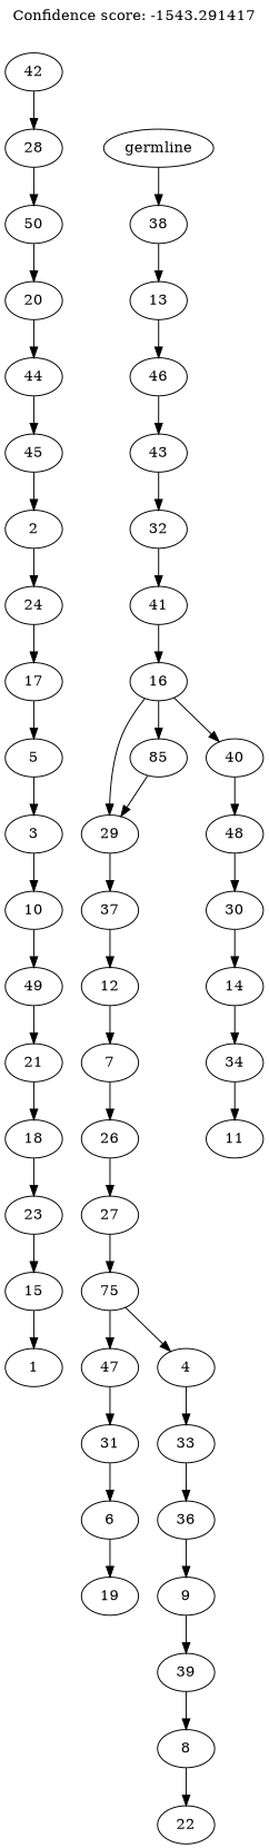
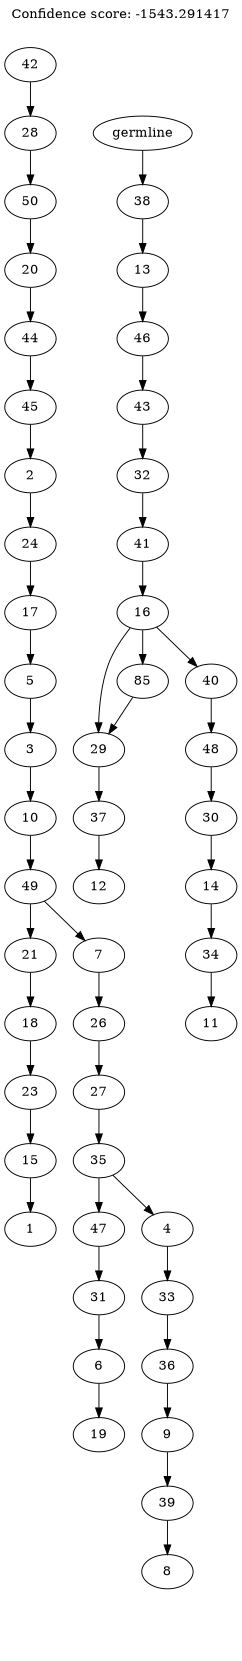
  digraph {
    label="Confidence score: -1543.291417"
    labelloc=t
    n1 [label=34]
    n2 [label=11]
    n3 [label=14]
    n4 [label=30]
    n5 [label=48]
    n6 [label=40]
    n7 [label=37]
    n8 [label=12]
    n9 [label=29]
    n10 [label=85]
    n11 [label=8]
-   n12 [label=22]
    n13 [label=39]
    n14 [label=9]
    n15 [label=36]
    n16 [label=33]
    n17 [label=4]
    n18 [label=6]
    n19 [label=19]
    n20 [label=31]
    n21 [label=47]
-   n22 [label=75]
+   n22 [label=35]
    n23 [label=27]
    n24 [label=26]
    n25 [label=7]
    n26 [label=15]
    n27 [label=1]
    n28 [label=23]
    n29 [label=18]
    n30 [label=21]
    n31 [label=49]
    n32 [label=10]
    n33 [label=3]
    n34 [label=5]
    n35 [label=17]
    n36 [label=24]
    n37 [label=2]
    n38 [label=45]
    n39 [label=44]
    n40 [label=20]
    n41 [label=50]
    n42 [label=28]
    n43 [label=42]
    n44 [label=16]
    n45 [label=41]
    n46 [label=32]
    n47 [label=43]
    n48 [label=46]
    n49 [label=13]
    n50 [label=38]
    n51 [label=germline]
    n1 -> n2
    n3 -> n1
    n4 -> n3
    n5 -> n4
    n6 -> n5
    n7 -> n8
    n9 -> n7
    n10 -> n9
-   n11 -> n12
    n13 -> n11
    n14 -> n13
    n15 -> n14
    n16 -> n15
    n17 -> n16
    n18 -> n19
    n20 -> n18
    n21 -> n20
    n22 -> n17
    n22 -> n21
    n23 -> n22
    n24 -> n23
    n25 -> n24
    n26 -> n27
    n28 -> n26
    n29 -> n28
    n30 -> n29
-   n8 -> n25
+   n31 -> n25
    n31 -> n30
    n32 -> n31
    n33 -> n32
    n34 -> n33
    n35 -> n34
    n36 -> n35
    n37 -> n36
    n38 -> n37
    n39 -> n38
    n40 -> n39
    n41 -> n40
    n42 -> n41
    n43 -> n42
    n44 -> n6
    n44 -> n9
    n44 -> n10
    n45 -> n44
    n46 -> n45
    n47 -> n46
    n48 -> n47
    n49 -> n48
    n50 -> n49
    n51 -> n50
  }
